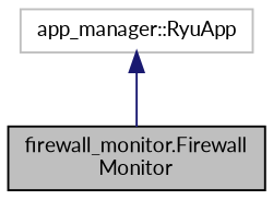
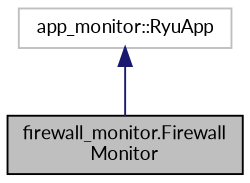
  digraph {
    fontname=Lato
    node [fontname=Lato fontsize=10 shape=record style=filled]
    n1 [color=black fillcolor=grey75 fontcolor=black height=0.2 label="firewall_monitor.Firewall\lMonitor" width=0.4]
-   n2 [color=grey75 fillcolor=white height=0.2 label="app_manager::RyuApp" width=0.4]
+   n2 [color=grey75 fillcolor=white height=0.2 label="app_monitor::RyuApp" width=0.4]
    n2 -> n1 [color=midnightblue dir=back fontname=Lato fontsize=10 labelfontname=Helvetica labelfontsize=10 style=solid]
  }
